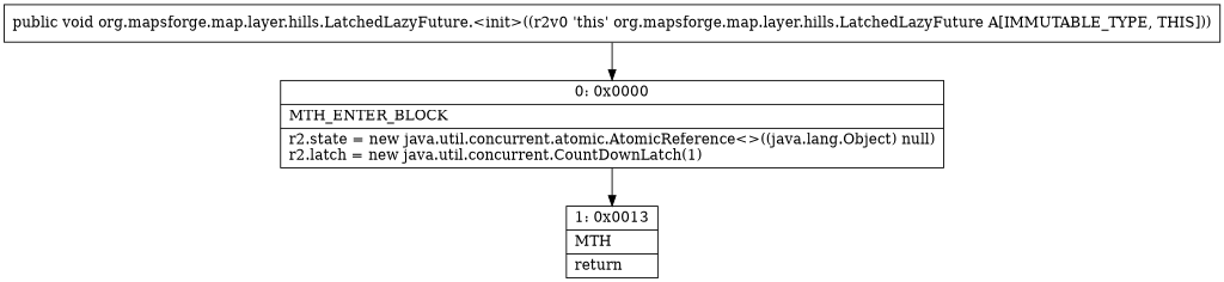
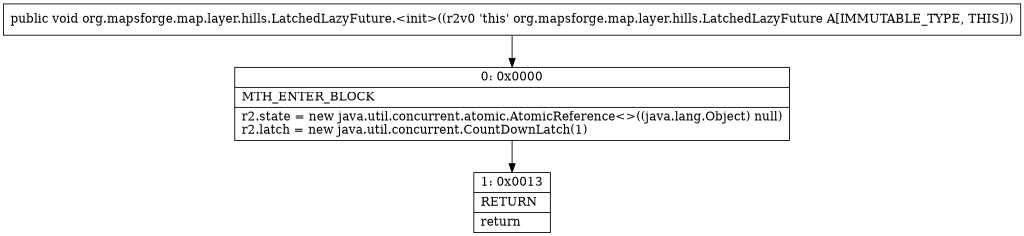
  digraph {
    node [shape=record]
    n1 [label="{0\:\ 0x0000|MTH_ENTER_BLOCK\l|r2.state = new java.util.concurrent.atomic.AtomicReference\<\>((java.lang.Object) null)\lr2.latch = new java.util.concurrent.CountDownLatch(1)\l}"]
-   n2 [label="{1\:\ 0x0013|MTH\l|return\l}"]
+   n2 [label="{1\:\ 0x0013|RETURN\l|return\l}"]
    n3 [label="{public void org.mapsforge.map.layer.hills.LatchedLazyFuture.\<init\>((r2v0 'this' org.mapsforge.map.layer.hills.LatchedLazyFuture A[IMMUTABLE_TYPE, THIS])) }"]
    n1 -> n2
    n3 -> n1
  }
